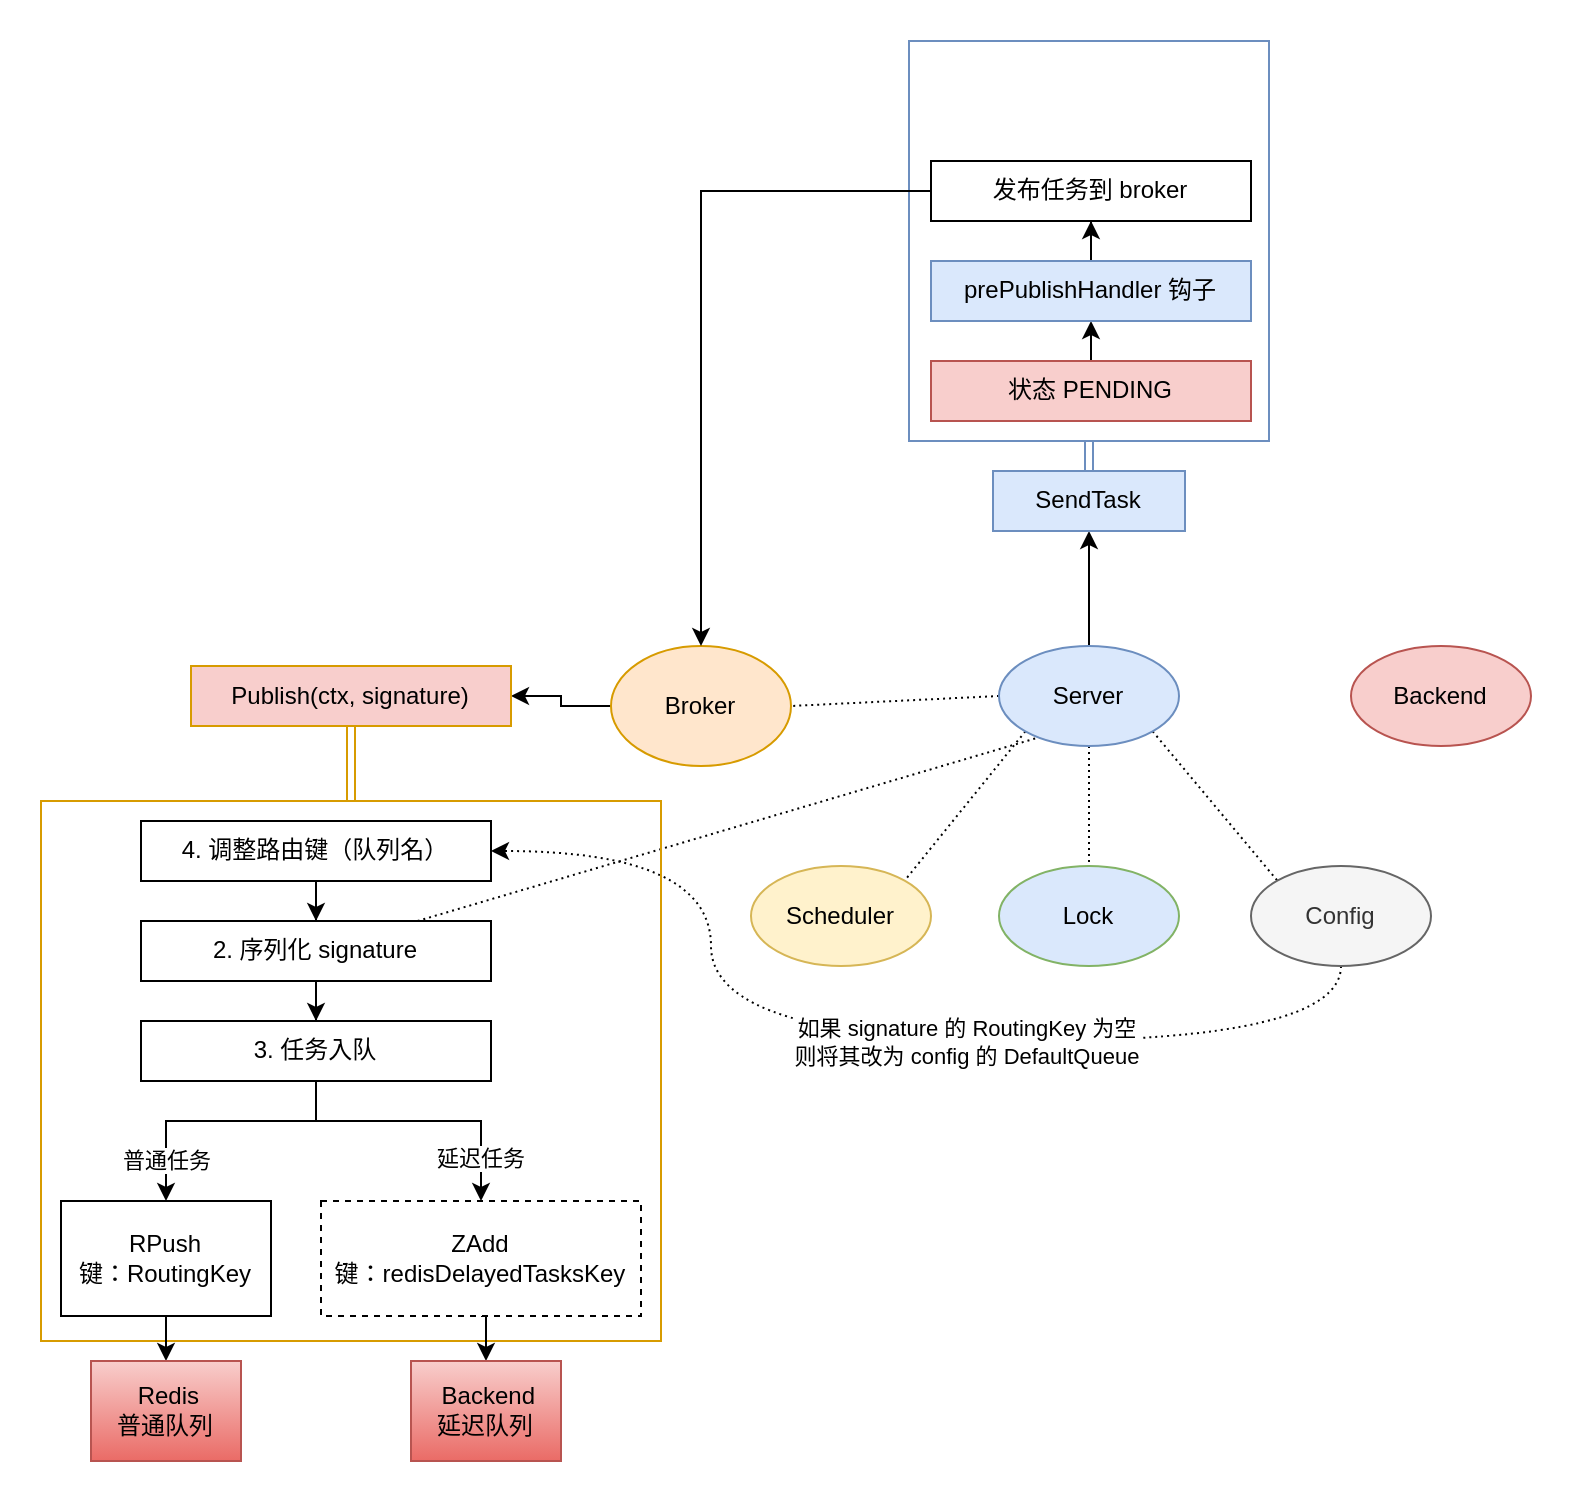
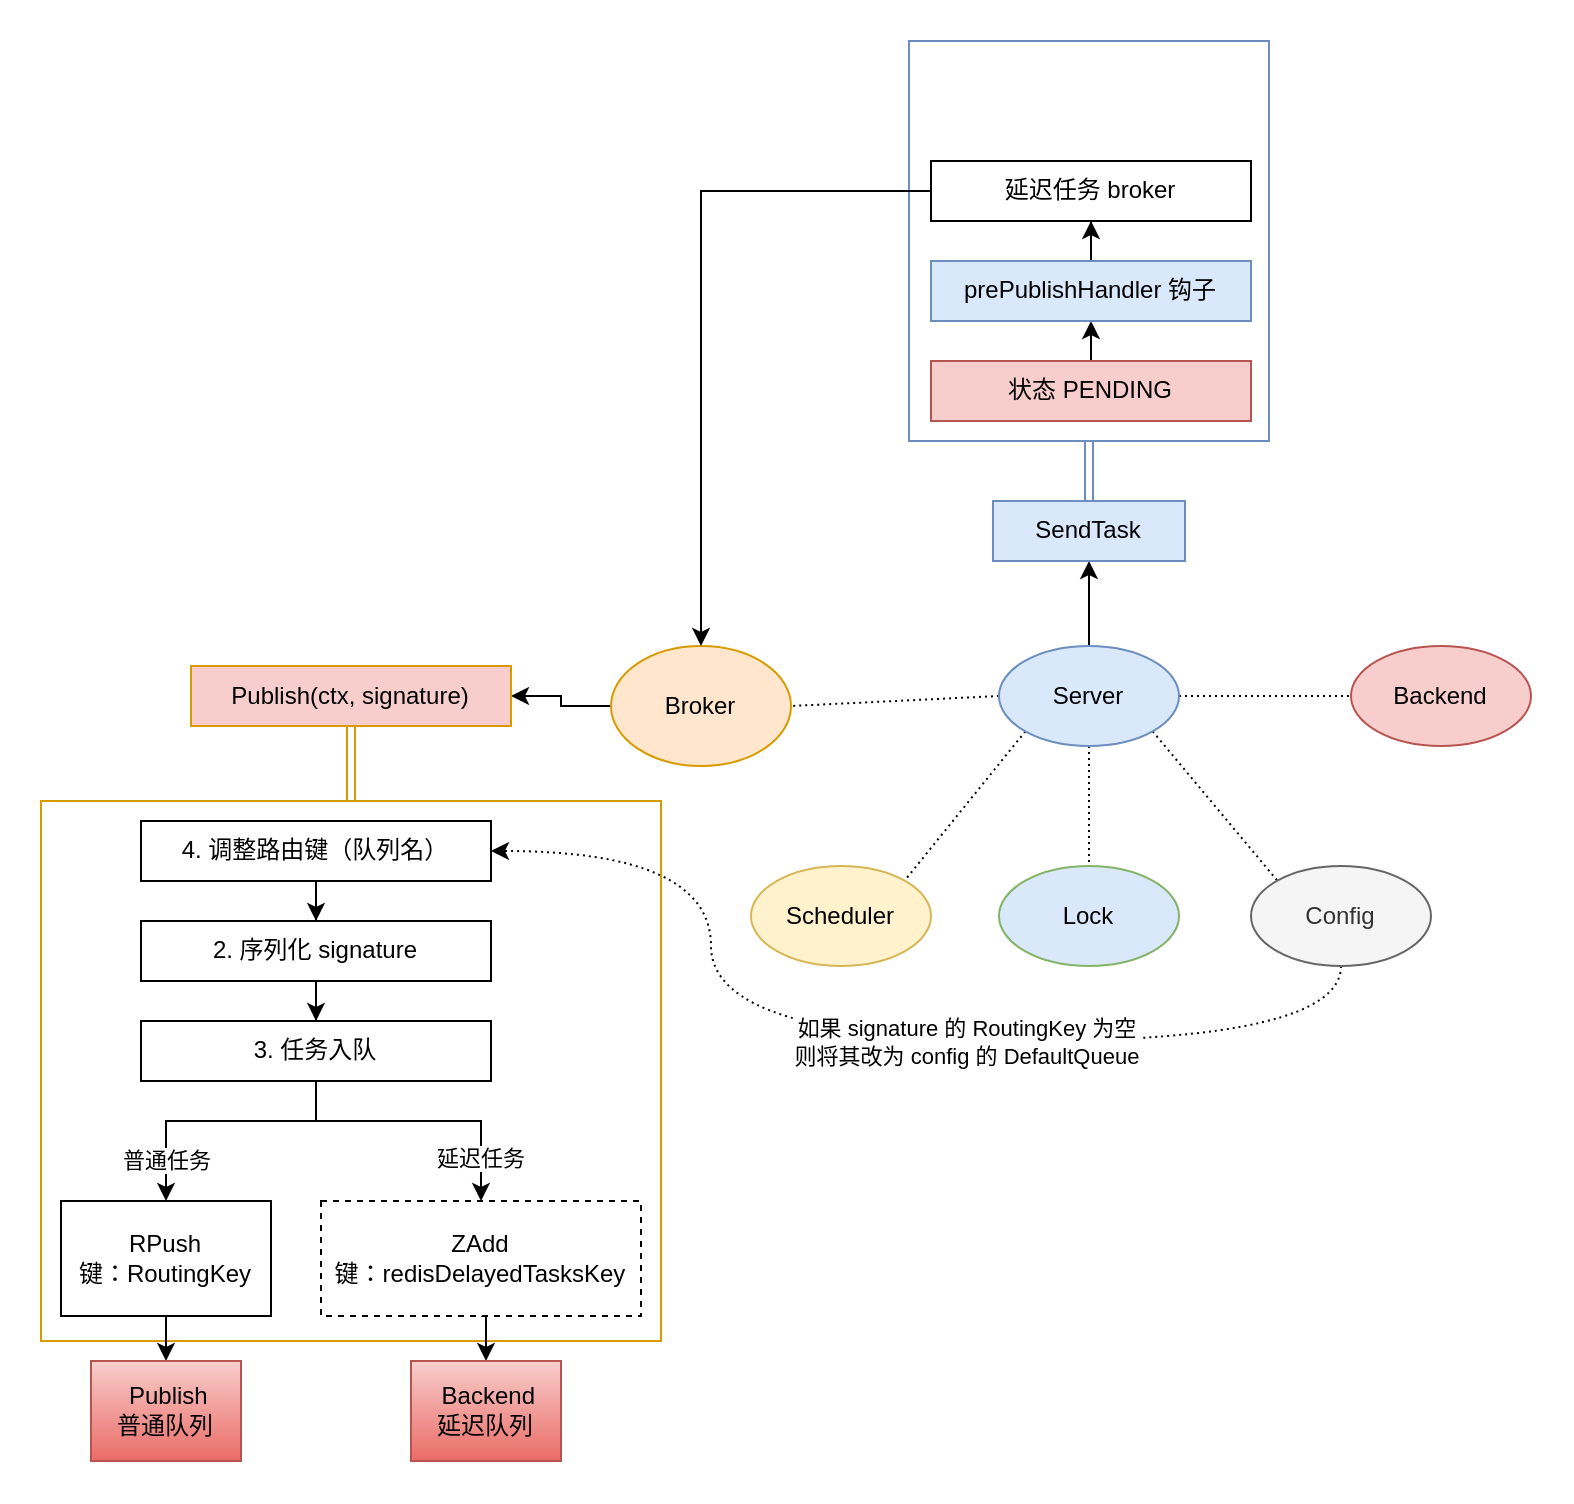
  <mxCell id="0" />
  <mxCell id="1" parent="0" />
  <mxCell id="2" style="rounded=0;orthogonalLoop=1;jettySize=auto;html=1;exitX=0;exitY=0.5;exitDx=0;exitDy=0;entryX=1;entryY=0.5;entryDx=0;entryDy=0;endArrow=none;startFill=0;endFill=1;dashed=1;dashPattern=1 2;" edge="1" parent="1" source="8" target="10"><mxGeometry relative="1" as="geometry" /></mxCell>
- <mxCell id="3" style="rounded=0;orthogonalLoop=1;jettySize=auto;html=1;endArrow=none;startFill=0;exitX=1;exitY=0.5;exitDx=0;exitDy=0;dashed=1;dashPattern=1 2;" edge="1" parent="1" source="8" target="30"><mxGeometry relative="1" as="geometry" /></mxCell>
+ <mxCell id="3" style="rounded=0;orthogonalLoop=1;jettySize=auto;html=1;entryX=0;entryY=0.5;entryDx=0;entryDy=0;endArrow=none;startFill=0;exitX=1;exitY=0.5;exitDx=0;exitDy=0;dashed=1;dashPattern=1 2;" edge="1" parent="1" source="8" target="11"><mxGeometry relative="1" as="geometry" /></mxCell>
  <mxCell id="4" style="rounded=0;orthogonalLoop=1;jettySize=auto;html=1;exitX=1;exitY=1;exitDx=0;exitDy=0;entryX=0;entryY=0;entryDx=0;entryDy=0;endArrow=none;startFill=0;dashed=1;dashPattern=1 2;" edge="1" parent="1" source="8" target="14"><mxGeometry relative="1" as="geometry" /></mxCell>
  <mxCell id="5" style="rounded=0;orthogonalLoop=1;jettySize=auto;html=1;entryX=1;entryY=0;entryDx=0;entryDy=0;endArrow=none;startFill=0;exitX=0;exitY=1;exitDx=0;exitDy=0;dashed=1;dashPattern=1 2;" edge="1" parent="1" source="8" target="16"><mxGeometry relative="1" as="geometry" /></mxCell>
  <mxCell id="6" style="rounded=0;orthogonalLoop=1;jettySize=auto;html=1;entryX=0.5;entryY=0;entryDx=0;entryDy=0;endArrow=none;startFill=0;exitX=0.5;exitY=1;exitDx=0;exitDy=0;dashed=1;dashPattern=1 2;" edge="1" parent="1" source="8" target="15"><mxGeometry relative="1" as="geometry" /></mxCell>
  <mxCell id="7" style="edgeStyle=orthogonalEdgeStyle;rounded=0;orthogonalLoop=1;jettySize=auto;html=1;exitX=0.5;exitY=0;exitDx=0;exitDy=0;entryX=0.5;entryY=1;entryDx=0;entryDy=0;" edge="1" parent="1" source="8" target="18"><mxGeometry relative="1" as="geometry" /></mxCell>
  <mxCell id="8" value="Server" style="ellipse;whiteSpace=wrap;html=1;fillColor=#dae8fc;strokeColor=#6c8ebf;" vertex="1" parent="1"><mxGeometry x="499" y="322.5" width="90" height="50" as="geometry" /></mxCell>
  <mxCell id="9" style="edgeStyle=orthogonalEdgeStyle;rounded=0;orthogonalLoop=1;jettySize=auto;html=1;entryX=1;entryY=0.5;entryDx=0;entryDy=0;" edge="1" parent="1" source="10" target="27"><mxGeometry relative="1" as="geometry" /></mxCell>
  <mxCell id="10" value="Broker" style="ellipse;whiteSpace=wrap;html=1;fillColor=#ffe6cc;strokeColor=#d79b00;" vertex="1" parent="1"><mxGeometry x="305" y="322.5" width="90" height="60" as="geometry" /></mxCell>
  <mxCell id="11" value="Backend" style="ellipse;whiteSpace=wrap;html=1;fillColor=#f8cecc;strokeColor=#b85450;" vertex="1" parent="1"><mxGeometry x="675" y="322.5" width="90" height="50" as="geometry" /></mxCell>
  <mxCell id="12" style="edgeStyle=orthogonalEdgeStyle;rounded=0;orthogonalLoop=1;jettySize=auto;html=1;exitX=0.5;exitY=1;exitDx=0;exitDy=0;entryX=1;entryY=0.5;entryDx=0;entryDy=0;curved=1;dashed=1;dashPattern=1 2;" edge="1" parent="1" source="14" target="32"><mxGeometry relative="1" as="geometry"><Array as="points"><mxPoint x="670" y="520" /><mxPoint x="355" y="520" /><mxPoint x="355" y="425" /></Array></mxGeometry></mxCell>
  <mxCell id="13" value="如果 signature 的 RoutingKey 为空&lt;div&gt;则将其改为 config 的 DefaultQueue&lt;/div&gt;" style="edgeLabel;html=1;align=center;verticalAlign=middle;resizable=0;points=[];" vertex="1" connectable="0" parent="12"><mxGeometry x="-0.194" relative="1" as="geometry"><mxPoint as="offset" /></mxGeometry></mxCell>
  <mxCell id="14" value="Config" style="ellipse;whiteSpace=wrap;html=1;fillColor=#f5f5f5;strokeColor=#666666;fontColor=#333333;" vertex="1" parent="1"><mxGeometry x="625" y="432.5" width="90" height="50" as="geometry" /></mxCell>
  <mxCell id="15" value="Lock" style="ellipse;whiteSpace=wrap;html=1;fillColor=#dae8fc;strokeColor=#82b366;" vertex="1" parent="1"><mxGeometry x="499" y="432.5" width="90" height="50" as="geometry" /></mxCell>
  <mxCell id="16" value="Scheduler" style="ellipse;whiteSpace=wrap;html=1;fillColor=#fff2cc;strokeColor=#d6b656;" vertex="1" parent="1"><mxGeometry x="375" y="432.5" width="90" height="50" as="geometry" /></mxCell>
  <mxCell id="17" style="edgeStyle=orthogonalEdgeStyle;rounded=0;orthogonalLoop=1;jettySize=auto;html=1;exitX=0.5;exitY=0;exitDx=0;exitDy=0;entryX=0.5;entryY=1;entryDx=0;entryDy=0;shape=link;strokeColor=#6C8EBF;" edge="1" parent="1" source="18" target="19"><mxGeometry relative="1" as="geometry" /></mxCell>
- <mxCell id="18" value="SendTask" style="rounded=0;whiteSpace=wrap;html=1;fillColor=#dae8fc;strokeColor=#6C8EBF;" vertex="1" parent="1"><mxGeometry x="496" y="235" width="96" height="30" as="geometry" /></mxCell>
+ <mxCell id="18" value="SendTask" style="rounded=0;whiteSpace=wrap;html=1;fillColor=#dae8fc;strokeColor=#6C8EBF;" vertex="1" parent="1"><mxGeometry x="496" y="250" width="96" height="30" as="geometry" /></mxCell>
  <mxCell id="19" value="" style="rounded=0;whiteSpace=wrap;html=1;fillColor=none;strokeColor=#6c8ebf;" vertex="1" parent="1"><mxGeometry x="454" y="20" width="180" height="200" as="geometry" /></mxCell>
  <mxCell id="20" style="edgeStyle=orthogonalEdgeStyle;rounded=0;orthogonalLoop=1;jettySize=auto;html=1;exitX=0.5;exitY=0;exitDx=0;exitDy=0;entryX=0.5;entryY=1;entryDx=0;entryDy=0;" edge="1" parent="1" source="21" target="23"><mxGeometry relative="1" as="geometry" /></mxCell>
  <mxCell id="21" value="状态 PENDING" style="rounded=0;whiteSpace=wrap;html=1;fillColor=#f8cecc;strokeColor=#b85450;" vertex="1" parent="1"><mxGeometry x="465" y="180" width="160" height="30" as="geometry" /></mxCell>
  <mxCell id="22" style="edgeStyle=orthogonalEdgeStyle;rounded=0;orthogonalLoop=1;jettySize=auto;html=1;entryX=0.5;entryY=1;entryDx=0;entryDy=0;" edge="1" parent="1" source="23" target="25"><mxGeometry relative="1" as="geometry" /></mxCell>
  <mxCell id="23" value="prePublishHandler 钩子" style="rounded=0;whiteSpace=wrap;html=1;fillColor=#dae8fc;strokeColor=#6c8ebf;" vertex="1" parent="1"><mxGeometry x="465" y="130" width="160" height="30" as="geometry" /></mxCell>
  <mxCell id="24" style="edgeStyle=orthogonalEdgeStyle;rounded=0;orthogonalLoop=1;jettySize=auto;html=1;exitX=0;exitY=0.5;exitDx=0;exitDy=0;" edge="1" parent="1" source="25" target="10"><mxGeometry relative="1" as="geometry" /></mxCell>
- <mxCell id="25" value="发布任务到 broker" style="rounded=0;whiteSpace=wrap;html=1;" vertex="1" parent="1"><mxGeometry x="465" y="80" width="160" height="30" as="geometry" /></mxCell>
+ <mxCell id="25" value="延迟任务 broker" style="rounded=0;whiteSpace=wrap;html=1;" vertex="1" parent="1"><mxGeometry x="465" y="80" width="160" height="30" as="geometry" /></mxCell>
  <mxCell id="26" style="edgeStyle=orthogonalEdgeStyle;rounded=0;orthogonalLoop=1;jettySize=auto;html=1;exitX=0.5;exitY=1;exitDx=0;exitDy=0;entryX=0.5;entryY=0;entryDx=0;entryDy=0;shape=link;strokeColor=#D79B00;" edge="1" parent="1" source="27" target="28"><mxGeometry relative="1" as="geometry" /></mxCell>
  <mxCell id="27" value="Publish(ctx, signature)" style="rounded=0;whiteSpace=wrap;html=1;fillColor=#f8cecc;strokeColor=#d79b00;" vertex="1" parent="1"><mxGeometry x="95" y="332.5" width="160" height="30" as="geometry" /></mxCell>
  <mxCell id="28" value="" style="rounded=0;whiteSpace=wrap;html=1;fillColor=none;strokeColor=#D79B00;" vertex="1" parent="1"><mxGeometry x="20" y="400" width="310" height="270" as="geometry" /></mxCell>
  <mxCell id="29" style="edgeStyle=orthogonalEdgeStyle;rounded=0;orthogonalLoop=1;jettySize=auto;html=1;entryX=0.5;entryY=0;entryDx=0;entryDy=0;" edge="1" parent="1" source="30" target="37"><mxGeometry relative="1" as="geometry" /></mxCell>
  <mxCell id="30" value="2. 序列化 signature" style="rounded=0;whiteSpace=wrap;html=1;" vertex="1" parent="1"><mxGeometry x="70" y="460" width="175" height="30" as="geometry" /></mxCell>
  <mxCell id="31" style="edgeStyle=orthogonalEdgeStyle;rounded=0;orthogonalLoop=1;jettySize=auto;html=1;entryX=0.5;entryY=0;entryDx=0;entryDy=0;" edge="1" parent="1" source="32" target="30"><mxGeometry relative="1" as="geometry" /></mxCell>
  <mxCell id="32" value="4. 调整路由键（队列名）" style="rounded=0;whiteSpace=wrap;html=1;" vertex="1" parent="1"><mxGeometry x="70" y="410" width="175" height="30" as="geometry" /></mxCell>
  <mxCell id="33" style="edgeStyle=orthogonalEdgeStyle;rounded=0;orthogonalLoop=1;jettySize=auto;html=1;exitX=0.5;exitY=1;exitDx=0;exitDy=0;entryX=0.5;entryY=0;entryDx=0;entryDy=0;" edge="1" parent="1" source="37" target="39"><mxGeometry relative="1" as="geometry"><Array as="points"><mxPoint x="157" y="560" /><mxPoint x="83" y="560" /></Array></mxGeometry></mxCell>
  <mxCell id="34" value="普通任务" style="edgeLabel;html=1;align=center;verticalAlign=middle;resizable=0;points=[];" vertex="1" connectable="0" parent="33"><mxGeometry x="0.69" relative="1" as="geometry"><mxPoint as="offset" /></mxGeometry></mxCell>
  <mxCell id="35" style="edgeStyle=orthogonalEdgeStyle;rounded=0;orthogonalLoop=1;jettySize=auto;html=1;exitX=0.5;exitY=1;exitDx=0;exitDy=0;entryX=0.5;entryY=0;entryDx=0;entryDy=0;" edge="1" parent="1" source="37" target="41"><mxGeometry relative="1" as="geometry"><Array as="points"><mxPoint x="157" y="560" /><mxPoint x="240" y="560" /></Array></mxGeometry></mxCell>
  <mxCell id="36" value="延迟任务" style="edgeLabel;html=1;align=center;verticalAlign=middle;resizable=0;points=[];" vertex="1" connectable="0" parent="35"><mxGeometry x="0.704" y="-1" relative="1" as="geometry"><mxPoint as="offset" /></mxGeometry></mxCell>
  <mxCell id="37" value="3. 任务入队" style="rounded=0;whiteSpace=wrap;html=1;" vertex="1" parent="1"><mxGeometry x="70" y="510" width="175" height="30" as="geometry" /></mxCell>
  <mxCell id="38" style="edgeStyle=orthogonalEdgeStyle;rounded=0;orthogonalLoop=1;jettySize=auto;html=1;entryX=0.5;entryY=0;entryDx=0;entryDy=0;" edge="1" parent="1" source="39" target="42"><mxGeometry relative="1" as="geometry" /></mxCell>
  <mxCell id="39" value="&lt;span style=&quot;background-color: transparent; color: light-dark(rgb(0, 0, 0), rgb(255, 255, 255));&quot;&gt;RPush&lt;/span&gt;&lt;div&gt;键：RoutingKey&lt;/div&gt;" style="rounded=0;whiteSpace=wrap;html=1;" vertex="1" parent="1"><mxGeometry x="30" y="600" width="105" height="57.5" as="geometry" /></mxCell>
  <mxCell id="40" style="edgeStyle=orthogonalEdgeStyle;rounded=0;orthogonalLoop=1;jettySize=auto;html=1;exitX=0.5;exitY=1;exitDx=0;exitDy=0;entryX=0.5;entryY=0;entryDx=0;entryDy=0;" edge="1" parent="1" source="41" target="43"><mxGeometry relative="1" as="geometry" /></mxCell>
  <mxCell id="41" value="&lt;span style=&quot;background-color: transparent; color: light-dark(rgb(0, 0, 0), rgb(255, 255, 255));&quot;&gt;ZAdd&lt;/span&gt;&lt;div&gt;键：redisDelayedTasksKey&lt;/div&gt;" style="rounded=0;whiteSpace=wrap;html=1;dashed=1;" vertex="1" parent="1"><mxGeometry x="160" y="600" width="160" height="57.5" as="geometry" /></mxCell>
- <mxCell id="42" value="&amp;nbsp;Redis&lt;div&gt;普通队列&lt;/div&gt;" style="rounded=0;whiteSpace=wrap;html=1;fillColor=#f8cecc;gradientColor=#ea6b66;strokeColor=#b85450;" vertex="1" parent="1"><mxGeometry x="45" y="680" width="75" height="50" as="geometry" /></mxCell>
+ <mxCell id="42" value="&amp;nbsp;Publish&lt;div&gt;普通队列&lt;/div&gt;" style="rounded=0;whiteSpace=wrap;html=1;fillColor=#f8cecc;gradientColor=#ea6b66;strokeColor=#b85450;" vertex="1" parent="1"><mxGeometry x="45" y="680" width="75" height="50" as="geometry" /></mxCell>
  <mxCell id="43" value="&amp;nbsp;Backend&lt;div&gt;延迟队列&lt;/div&gt;" style="rounded=0;whiteSpace=wrap;html=1;fillColor=#f8cecc;gradientColor=#ea6b66;strokeColor=#b85450;" vertex="1" parent="1"><mxGeometry x="205" y="680" width="75" height="50" as="geometry" /></mxCell>
